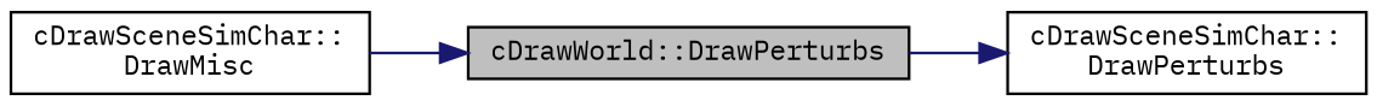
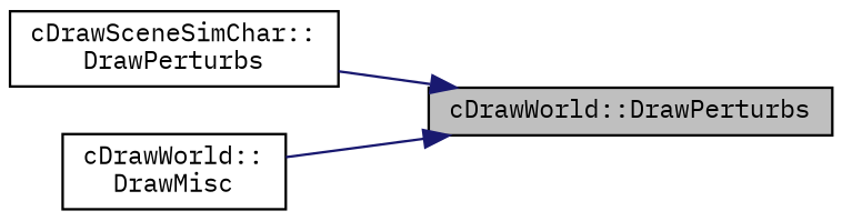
  digraph {
    fontname="IBM Plex Mono"
    rankdir=RL
    node [color=black fillcolor=white fontname="IBM Plex Mono" fontsize=10 shape=record style=filled]
    edge [color=midnightblue dir=back fontname="IBM Plex Mono" fontsize=10 labelfontname=Helvetica labelfontsize=10 style=solid]
    n1 [fillcolor=grey75 fontcolor=black height=0.2 label="cDrawWorld::DrawPerturbs" width=0.4]
    n2 [height=0.2 label="cDrawSceneSimChar::\lDrawPerturbs" width=0.4]
-   n3 [height=0.2 label="cDrawSceneSimChar::\lDrawMisc" width=0.4]
-   n2 -> n1
+   n3 [height=0.2 label="cDrawWorld::\lDrawMisc" width=0.4]
+   n1 -> n2
    n1 -> n3
  }
